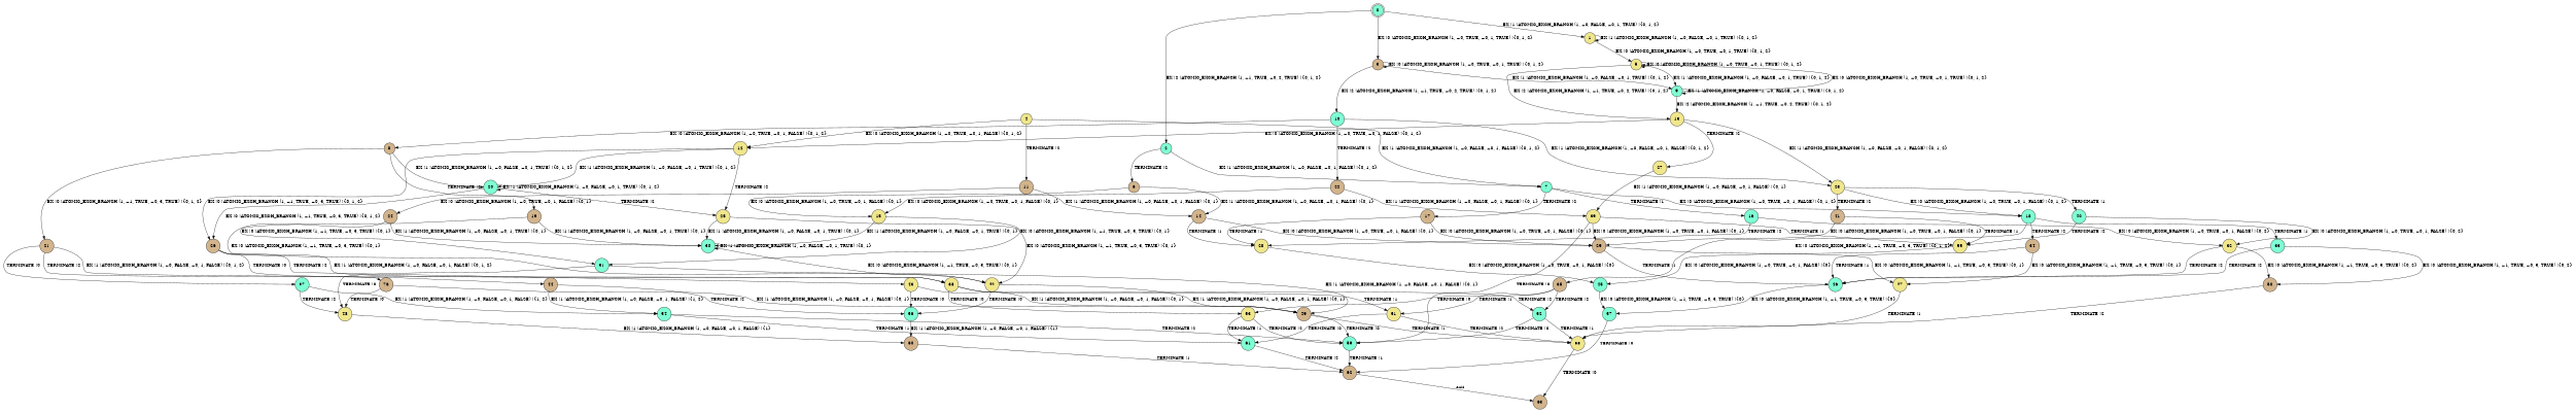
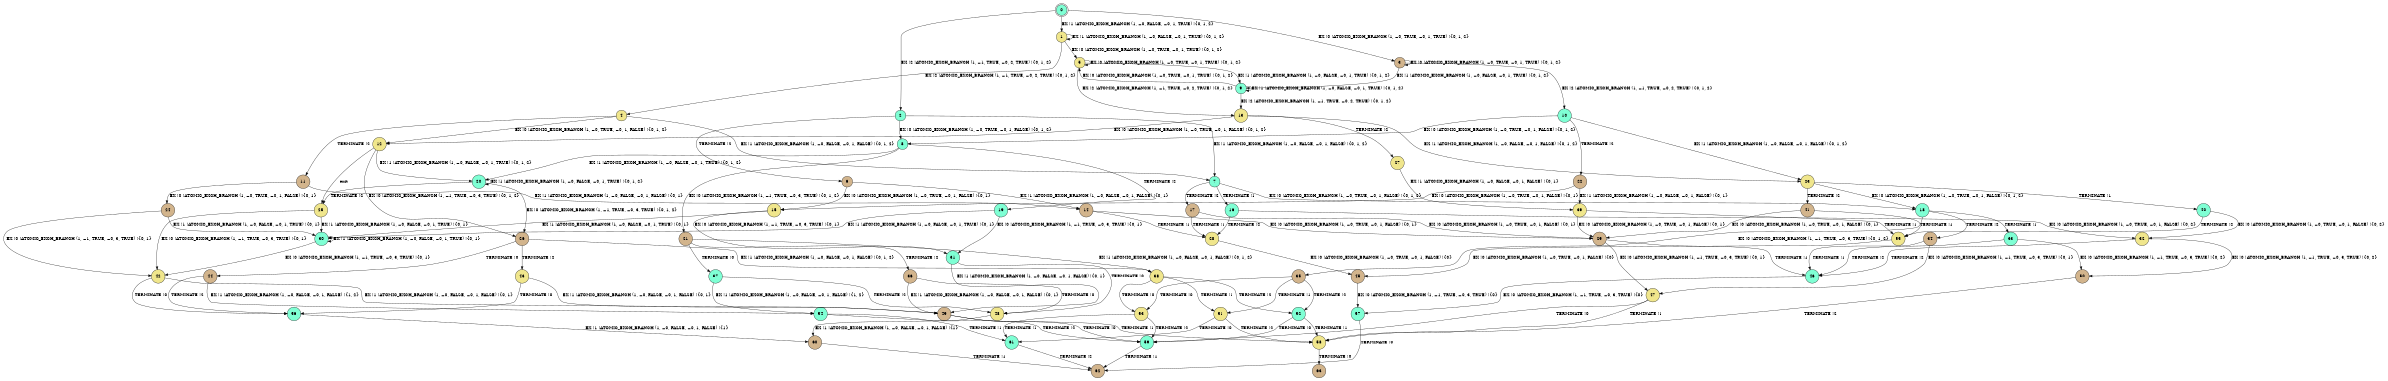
  digraph {
    node [fillcolor=tan shape=circle style=filled]
    0 [fillcolor=aquamarine peripheries=2]
    1 [fillcolor=khaki]
    2 [fillcolor=aquamarine]
    3
    4 [fillcolor=khaki]
    5 [fillcolor=khaki]
    6
    7 [fillcolor=aquamarine]
-   8
+   8 [fillcolor=aquamarine]
    9 [fillcolor=aquamarine]
    10 [fillcolor=aquamarine]
    11
    12 [fillcolor=khaki]
    13 [fillcolor=khaki]
    14
    15 [fillcolor=khaki]
    16 [fillcolor=aquamarine]
    17
    18 [fillcolor=aquamarine]
-   19
+   19 [fillcolor=aquamarine]
    20 [fillcolor=aquamarine]
    21
    22
    23 [fillcolor=khaki]
    24
    25 [fillcolor=khaki]
    26
    27 [fillcolor=khaki]
    28 [fillcolor=khaki]
    29
    30 [fillcolor=aquamarine]
    31 [fillcolor=aquamarine]
    32 [fillcolor=khaki]
    33 [fillcolor=aquamarine]
    34
    35
-   36 [label=76]
+   36
    37 [fillcolor=aquamarine]
    38 [fillcolor=khaki]
    39 [fillcolor=khaki]
    40 [fillcolor=aquamarine]
    41
    42 [fillcolor=khaki]
    43 [fillcolor=khaki]
    44
-   45 [fillcolor=aquamarine]
+   45
    46 [fillcolor=aquamarine]
    47 [fillcolor=khaki]
    48 [fillcolor=khaki]
    49
    50
    51 [fillcolor=khaki]
    52 [fillcolor=aquamarine]
    53 [fillcolor=khaki]
    54 [fillcolor=aquamarine]
    55 [fillcolor=khaki]
    56 [fillcolor=aquamarine]
    57 [fillcolor=aquamarine]
    58 [fillcolor=khaki]
    59 [fillcolor=aquamarine]
    60
    61 [fillcolor=aquamarine]
    62
    63
    0 -> 1 [label="EX !1 !ATOMIC_EXCH_BRANCH (1, +0, FALSE, +0, 1, TRUE) !{0, 1, 2}"]
    0 -> 2 [label="EX !2 !ATOMIC_EXCH_BRANCH (1, +1, TRUE, +0, 2, TRUE) !{0, 1, 2}"]
    0 -> 3 [label="EX !0 !ATOMIC_EXCH_BRANCH (1, +0, TRUE, +0, 1, TRUE) !{0, 1, 2}"]
    1 -> 1 [label="EX !1 !ATOMIC_EXCH_BRANCH (1, +0, FALSE, +0, 1, TRUE) !{0, 1, 2}"]
+   1 -> 4 [label="EX !2 !ATOMIC_EXCH_BRANCH (1, +1, TRUE, +0, 2, TRUE) !{0, 1, 2}"]
    1 -> 5 [label="EX !0 !ATOMIC_EXCH_BRANCH (1, +0, TRUE, +0, 1, TRUE) !{0, 1, 2}"]
    2 -> 6 [label="TERMINATE !2"]
    2 -> 7 [label="EX !1 !ATOMIC_EXCH_BRANCH (1, +0, FALSE, +0, 1, FALSE) !{0, 1, 2}"]
+   2 -> 8 [label="EX !0 !ATOMIC_EXCH_BRANCH (1, +0, TRUE, +0, 1, FALSE) !{0, 1, 2}"]
    3 -> 3 [label="EX !0 !ATOMIC_EXCH_BRANCH (1, +0, TRUE, +0, 1, TRUE) !{0, 1, 2}"]
    3 -> 9 [label="EX !1 !ATOMIC_EXCH_BRANCH (1, +0, FALSE, +0, 1, TRUE) !{0, 1, 2}"]
    3 -> 10 [label="EX !2 !ATOMIC_EXCH_BRANCH (1, +1, TRUE, +0, 2, TRUE) !{0, 1, 2}"]
    4 -> 7 [label="EX !1 !ATOMIC_EXCH_BRANCH (1, +0, FALSE, +0, 1, FALSE) !{0, 1, 2}"]
    4 -> 11 [label="TERMINATE !2"]
    4 -> 12 [label="EX !0 !ATOMIC_EXCH_BRANCH (1, +0, TRUE, +0, 1, FALSE) !{0, 1, 2}"]
    5 -> 5 [label="EX !0 !ATOMIC_EXCH_BRANCH (1, +0, TRUE, +0, 1, TRUE) !{0, 1, 2}"]
    5 -> 9 [label="EX !1 !ATOMIC_EXCH_BRANCH (1, +0, FALSE, +0, 1, TRUE) !{0, 1, 2}"]
    5 -> 13 [label="EX !2 !ATOMIC_EXCH_BRANCH (1, +1, TRUE, +0, 2, TRUE) !{0, 1, 2}"]
    6 -> 14 [label="EX !1 !ATOMIC_EXCH_BRANCH (1, +0, FALSE, +0, 1, FALSE) !{0, 1}"]
    6 -> 15 [label="EX !0 !ATOMIC_EXCH_BRANCH (1, +0, TRUE, +0, 1, FALSE) !{0, 1}"]
    7 -> 16 [label="TERMINATE !1"]
    7 -> 17 [label="TERMINATE !2"]
    7 -> 18 [label="EX !0 !ATOMIC_EXCH_BRANCH (1, +0, TRUE, +0, 1, FALSE) !{0, 1, 2}"]
    8 -> 19 [label="TERMINATE !2"]
    8 -> 20 [label="EX !1 !ATOMIC_EXCH_BRANCH (1, +0, FALSE, +0, 1, TRUE) !{0, 1, 2}"]
    8 -> 21 [label="EX !0 !ATOMIC_EXCH_BRANCH (1, +1, TRUE, +0, 3, TRUE) !{0, 1, 2}"]
    9 -> 5 [label="EX !0 !ATOMIC_EXCH_BRANCH (1, +0, TRUE, +0, 1, TRUE) !{0, 1, 2}"]
    9 -> 9 [label="EX !1 !ATOMIC_EXCH_BRANCH (1, +0, FALSE, +0, 1, TRUE) !{0, 1, 2}"]
    9 -> 13 [label="EX !2 !ATOMIC_EXCH_BRANCH (1, +1, TRUE, +0, 2, TRUE) !{0, 1, 2}"]
    10 -> 8 [label="EX !0 !ATOMIC_EXCH_BRANCH (1, +0, TRUE, +0, 1, FALSE) !{0, 1, 2}"]
    10 -> 22 [label="TERMINATE !2"]
    10 -> 23 [label="EX !1 !ATOMIC_EXCH_BRANCH (1, +0, FALSE, +0, 1, FALSE) !{0, 1, 2}"]
    11 -> 14 [label="EX !1 !ATOMIC_EXCH_BRANCH (1, +0, FALSE, +0, 1, FALSE) !{0, 1}"]
    11 -> 24 [label="EX !0 !ATOMIC_EXCH_BRANCH (1, +0, TRUE, +0, 1, FALSE) !{0, 1}"]
    12 -> 20 [label="EX !1 !ATOMIC_EXCH_BRANCH (1, +0, FALSE, +0, 1, TRUE) !{0, 1, 2}"]
-   12 -> 25 [label="TERMINATE !2"]
+   12 -> 25 [label=exit]
    12 -> 26 [label="EX !0 !ATOMIC_EXCH_BRANCH (1, +1, TRUE, +0, 3, TRUE) !{0, 1, 2}"]
    13 -> 12 [label="EX !0 !ATOMIC_EXCH_BRANCH (1, +0, TRUE, +0, 1, FALSE) !{0, 1, 2}"]
    13 -> 23 [label="EX !1 !ATOMIC_EXCH_BRANCH (1, +0, FALSE, +0, 1, FALSE) !{0, 1, 2}"]
    13 -> 27 [label="TERMINATE !2"]
    14 -> 28 [label="TERMINATE !1"]
    14 -> 29 [label="EX !0 !ATOMIC_EXCH_BRANCH (1, +0, TRUE, +0, 1, FALSE) !{0, 1}"]
    15 -> 30 [label="EX !1 !ATOMIC_EXCH_BRANCH (1, +0, FALSE, +0, 1, TRUE) !{0, 1}"]
    15 -> 31 [label="EX !0 !ATOMIC_EXCH_BRANCH (1, +1, TRUE, +0, 3, TRUE) !{0, 1}"]
    16 -> 28 [label="TERMINATE !2"]
    16 -> 32 [label="EX !0 !ATOMIC_EXCH_BRANCH (1, +0, TRUE, +0, 1, FALSE) !{0, 2}"]
    17 -> 28 [label="TERMINATE !1"]
    17 -> 29 [label="EX !0 !ATOMIC_EXCH_BRANCH (1, +0, TRUE, +0, 1, FALSE) !{0, 1}"]
    18 -> 33 [label="TERMINATE !1"]
    18 -> 34 [label="TERMINATE !2"]
    18 -> 35 [label="EX !0 !ATOMIC_EXCH_BRANCH (1, +1, TRUE, +0, 3, TRUE) !{0, 1, 2}"]
    19 -> 30 [label="EX !1 !ATOMIC_EXCH_BRANCH (1, +0, FALSE, +0, 1, TRUE) !{0, 1}"]
    19 -> 31 [label="EX !0 !ATOMIC_EXCH_BRANCH (1, +1, TRUE, +0, 3, TRUE) !{0, 1}"]
    20 -> 20 [label="EX !1 !ATOMIC_EXCH_BRANCH (1, +0, FALSE, +0, 1, TRUE) !{0, 1, 2}"]
    20 -> 25 [label="TERMINATE !2"]
    20 -> 26 [label="EX !0 !ATOMIC_EXCH_BRANCH (1, +1, TRUE, +0, 3, TRUE) !{0, 1, 2}"]
    21 -> 36 [label="TERMINATE !2"]
    21 -> 37 [label="TERMINATE !0"]
    21 -> 38 [label="EX !1 !ATOMIC_EXCH_BRANCH (1, +0, FALSE, +0, 1, FALSE) !{0, 1, 2}"]
    22 -> 15 [label="EX !0 !ATOMIC_EXCH_BRANCH (1, +0, TRUE, +0, 1, FALSE) !{0, 1}"]
    22 -> 39 [label="EX !1 !ATOMIC_EXCH_BRANCH (1, +0, FALSE, +0, 1, FALSE) !{0, 1}"]
    23 -> 18 [label="EX !0 !ATOMIC_EXCH_BRANCH (1, +0, TRUE, +0, 1, FALSE) !{0, 1, 2}"]
    23 -> 40 [label="TERMINATE !1"]
    23 -> 41 [label="TERMINATE !2"]
    24 -> 30 [label="EX !1 !ATOMIC_EXCH_BRANCH (1, +0, FALSE, +0, 1, TRUE) !{0, 1}"]
    24 -> 42 [label="EX !0 !ATOMIC_EXCH_BRANCH (1, +1, TRUE, +0, 3, TRUE) !{0, 1}"]
    25 -> 30 [label="EX !1 !ATOMIC_EXCH_BRANCH (1, +0, FALSE, +0, 1, TRUE) !{0, 1}"]
    25 -> 42 [label="EX !0 !ATOMIC_EXCH_BRANCH (1, +1, TRUE, +0, 3, TRUE) !{0, 1}"]
    26 -> 38 [label="EX !1 !ATOMIC_EXCH_BRANCH (1, +0, FALSE, +0, 1, FALSE) !{0, 1, 2}"]
    26 -> 43 [label="TERMINATE !2"]
    26 -> 44 [label="TERMINATE !0"]
    27 -> 39 [label="EX !1 !ATOMIC_EXCH_BRANCH (1, +0, FALSE, +0, 1, FALSE) !{0, 1}"]
    28 -> 45 [label="EX !0 !ATOMIC_EXCH_BRANCH (1, +0, TRUE, +0, 1, FALSE) !{0}"]
    29 -> 46 [label="TERMINATE !1"]
    29 -> 47 [label="EX !0 !ATOMIC_EXCH_BRANCH (1, +1, TRUE, +0, 3, TRUE) !{0, 1}"]
    30 -> 30 [label="EX !1 !ATOMIC_EXCH_BRANCH (1, +0, FALSE, +0, 1, TRUE) !{0, 1}"]
    30 -> 42 [label="EX !0 !ATOMIC_EXCH_BRANCH (1, +1, TRUE, +0, 3, TRUE) !{0, 1}"]
    31 -> 48 [label="TERMINATE !0"]
    31 -> 49 [label="EX !1 !ATOMIC_EXCH_BRANCH (1, +0, FALSE, +0, 1, FALSE) !{0, 1}"]
    32 -> 46 [label="TERMINATE !2"]
    32 -> 50 [label="EX !0 !ATOMIC_EXCH_BRANCH (1, +1, TRUE, +0, 3, TRUE) !{0, 2}"]
    33 -> 46 [label="TERMINATE !2"]
    33 -> 50 [label="EX !0 !ATOMIC_EXCH_BRANCH (1, +1, TRUE, +0, 3, TRUE) !{0, 2}"]
    34 -> 46 [label="TERMINATE !1"]
    34 -> 47 [label="EX !0 !ATOMIC_EXCH_BRANCH (1, +1, TRUE, +0, 3, TRUE) !{0, 1}"]
    35 -> 51 [label="TERMINATE !1"]
    35 -> 52 [label="TERMINATE !2"]
    35 -> 53 [label="TERMINATE !0"]
    36 -> 48 [label="TERMINATE !0"]
    36 -> 49 [label="EX !1 !ATOMIC_EXCH_BRANCH (1, +0, FALSE, +0, 1, FALSE) !{0, 1}"]
    37 -> 48 [label="TERMINATE !2"]
    37 -> 54 [label="EX !1 !ATOMIC_EXCH_BRANCH (1, +0, FALSE, +0, 1, FALSE) !{1, 2}"]
    38 -> 51 [label="TERMINATE !1"]
    38 -> 52 [label="TERMINATE !2"]
    38 -> 53 [label="TERMINATE !0"]
    39 -> 29 [label="EX !0 !ATOMIC_EXCH_BRANCH (1, +0, TRUE, +0, 1, FALSE) !{0, 1}"]
    39 -> 55 [label="TERMINATE !1"]
    40 -> 32 [label="EX !0 !ATOMIC_EXCH_BRANCH (1, +0, TRUE, +0, 1, FALSE) !{0, 2}"]
    40 -> 55 [label="TERMINATE !2"]
    41 -> 29 [label="EX !0 !ATOMIC_EXCH_BRANCH (1, +0, TRUE, +0, 1, FALSE) !{0, 1}"]
    41 -> 55 [label="TERMINATE !1"]
    42 -> 49 [label="EX !1 !ATOMIC_EXCH_BRANCH (1, +0, FALSE, +0, 1, FALSE) !{0, 1}"]
    42 -> 56 [label="TERMINATE !0"]
    43 -> 49 [label="EX !1 !ATOMIC_EXCH_BRANCH (1, +0, FALSE, +0, 1, FALSE) !{0, 1}"]
    43 -> 56 [label="TERMINATE !0"]
    44 -> 54 [label="EX !1 !ATOMIC_EXCH_BRANCH (1, +0, FALSE, +0, 1, FALSE) !{1, 2}"]
    44 -> 56 [label="TERMINATE !2"]
    45 -> 57 [label="EX !0 !ATOMIC_EXCH_BRANCH (1, +1, TRUE, +0, 3, TRUE) !{0}"]
    46 -> 57 [label="EX !0 !ATOMIC_EXCH_BRANCH (1, +1, TRUE, +0, 3, TRUE) !{0}"]
    47 -> 58 [label="TERMINATE !1"]
-   39 -> 59 [label="TERMINATE !0"]
+   47 -> 59 [label="TERMINATE !0"]
    48 -> 60 [label="EX !1 !ATOMIC_EXCH_BRANCH (1, +0, FALSE, +0, 1, FALSE) !{1}"]
    49 -> 58 [label="TERMINATE !1"]
    49 -> 59 [label="TERMINATE !0"]
    50 -> 58 [label="TERMINATE !2"]
    51 -> 58 [label="TERMINATE !2"]
    51 -> 61 [label="TERMINATE !0"]
    52 -> 58 [label="TERMINATE !1"]
    52 -> 59 [label="TERMINATE !0"]
    53 -> 59 [label="TERMINATE !2"]
    53 -> 61 [label="TERMINATE !1"]
    54 -> 59 [label="TERMINATE !2"]
    54 -> 61 [label="TERMINATE !1"]
    55 -> 45 [label="EX !0 !ATOMIC_EXCH_BRANCH (1, +0, TRUE, +0, 1, FALSE) !{0}"]
    56 -> 60 [label="EX !1 !ATOMIC_EXCH_BRANCH (1, +0, FALSE, +0, 1, FALSE) !{1}"]
    57 -> 62 [label="TERMINATE !0"]
    58 -> 63 [label="TERMINATE !0"]
    59 -> 62 [label="TERMINATE !1"]
    60 -> 62 [label="TERMINATE !1"]
    61 -> 62 [label="TERMINATE !2"]
-   62 -> 63 [label=exit]
  }
